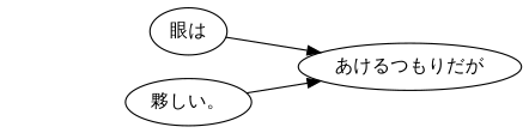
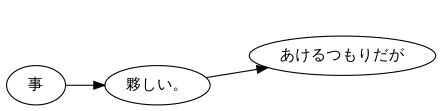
  digraph {
    fontname="DejaVu Sans"
    rankdir=LR
    node [fontname="DejaVu Sans"]
    edge [fontname="DejaVu Sans"]
-   n1 [label="眼は"]
    n2 [label="あけるつもりだが"]
    n3 [label="夥しい。"]
-   n1 -> n2
+   n4 [label="事"]
    n3 -> n2
+   n4 -> n3
  }
